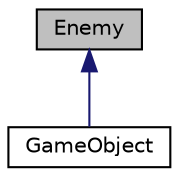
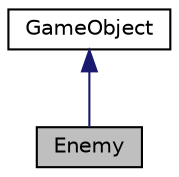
  digraph {
    node [color=black fontname=Helvetica fontsize=10 shape=record style=filled]
    n1 [fillcolor=grey75 fontcolor=black height=0.2 label=Enemy width=0.4]
    n2 [fillcolor=white height=0.2 label=GameObject width=0.4]
-   n1 -> n2 [color=midnightblue dir=back fontname=Helvetica fontsize=10 labelfontname=Helvetica labelfontsize=10 style=solid]
+   n2 -> n1 [color=midnightblue dir=back fontname=Helvetica fontsize=10 labelfontname=Helvetica labelfontsize=10 style=solid]
  }
